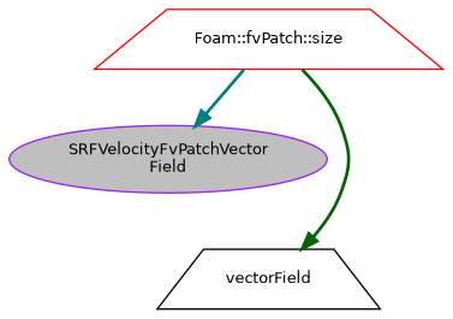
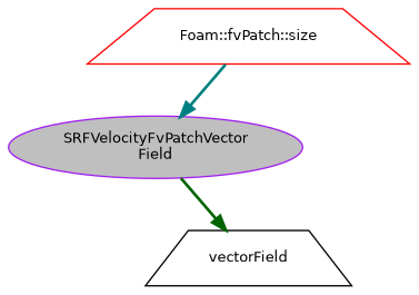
  digraph {
    rankdir=TB
    node [fontname=Helvetica fontsize=10 shape=trapezium]
    edge [fontname=Helvetica fontsize=10 labelfontname=Helvetica labelfontsize=10 style=bold]
    n1 [color=purple fillcolor=grey75 fontcolor=black height=0.2 label="SRFVelocityFvPatchVector\lField" shape=ellipse style=filled width=0.4]
    n2 [color=black height=0.2 label=vectorField width=0.4]
    n3 [color=red height=0.2 label="Foam::fvPatch::size" width=0.4]
-   n3 -> n2 [color=darkgreen]
+   n1 -> n2 [color=darkgreen]
    n3 -> n1 [color=teal]
  }
